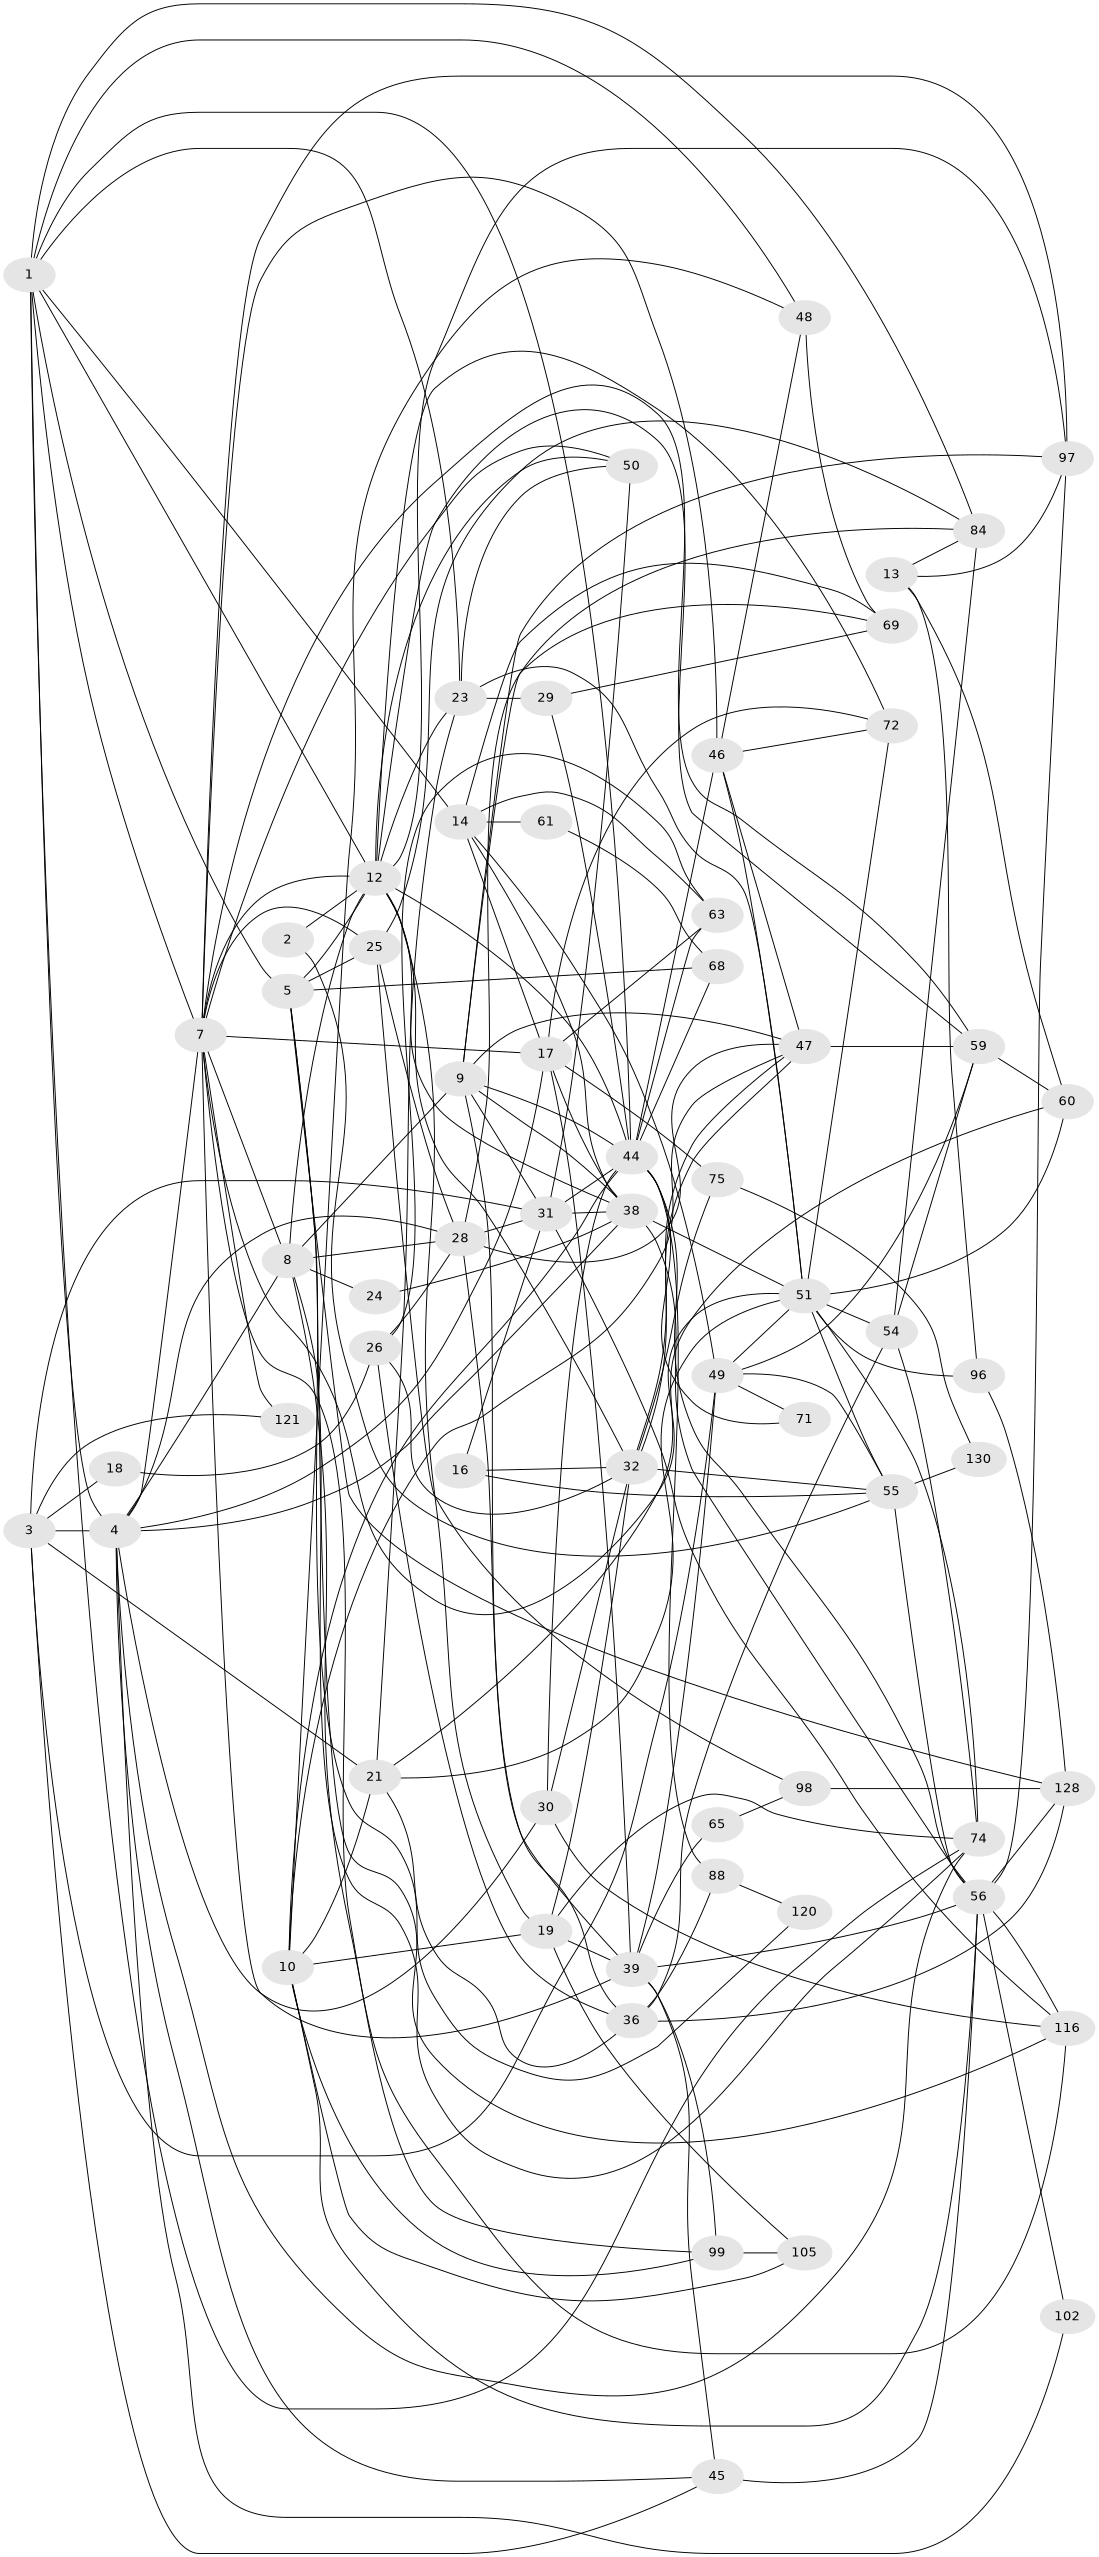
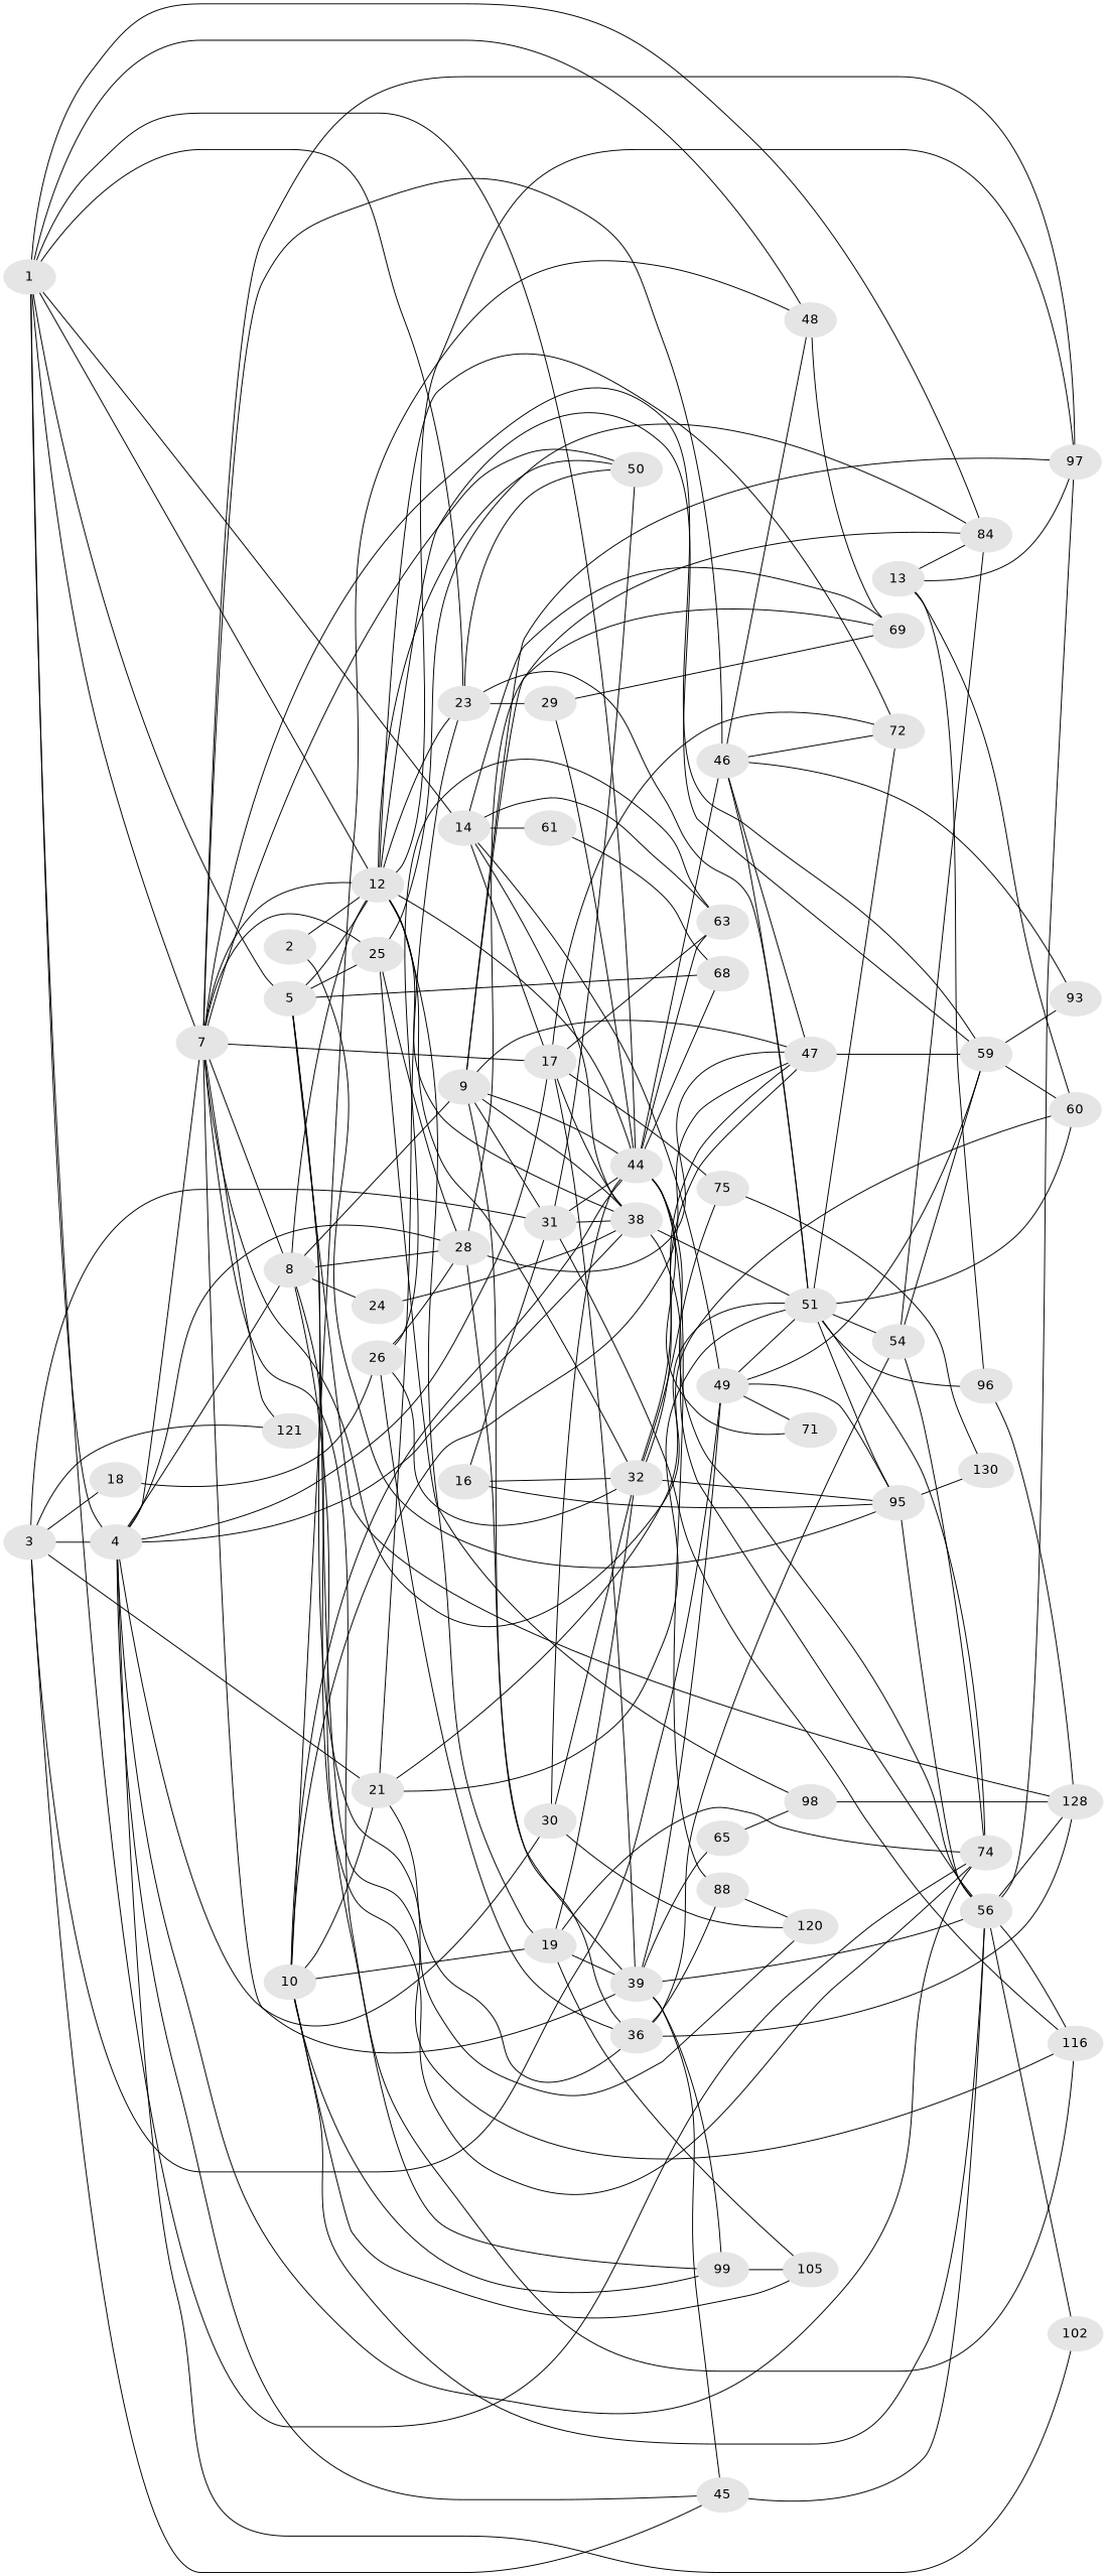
  graph {
    fontname="DejaVu Sans"
    rankdir=LR
    node [color=gray90 fontname="DejaVu Sans" style=filled]
    edge [fontname="DejaVu Sans"]
    1 [super="+2"]
    4 [super="+43+11+27"]
    5 [super="+95"]
    7 [super="+90+126"]
    12 [super="+109+34+100+64+92+37"]
    14 [super="+122"]
    23 [super="+87+125"]
    44 [super="+119+89+58"]
    48
    74 [super="+112"]
    84
    45
    8 [super="+15+123"]
    17 [super="+106"]
    28 [super="+107+62"]
    30
    38 [super="+110+83"]
    102
    25 [super="+42"]
    68
    116
    120
    128
    121
    39 [super="+77+40"]
    46 [super="+67"]
    50
    51 [super="+76+52"]
    59 [super="+85"]
    97 [super="+114+115"]
    99
    19 [super="+20"]
    32 [super="+86+82"]
    72
    49 [super="+131+57"]
    69
    61
    63
    29 [super="+41"]
    71 [super="+108"]
    56 [super="+124+73+103+70"]
    88
    3
    18
    21 [super="+79"]
    31 [super="+80"]
    26
    36 [super="+94"]
    60
-   55 [super="+101"]
+   55 [super="+101" label=95]
    9 [super="+127+33+22"]
    24
    75
    47 [super="+78"]
    98
    n56 [label=2]
    130
    65
+   93
    96
    54
    105
    10 [super="+35+66"]
    13 [super="+104"]
    16 [super="+113"]
    1 -- 4
    1 -- 5
    1 -- 7
    1 -- 12
    1 -- 14
    1 -- 23
    1 -- 44
    1 -- 48
    1 -- 74
    1 -- 84
    4 -- 7
    4 -- 74
    4 -- 45
    4 -- 8
    4 -- 17
    4 -- 28
    4 -- 30
    4 -- 38
    4 -- 102
    5 -- 12
    5 -- 25
    5 -- 68
    5 -- 116
    5 -- 120
    5 -- 128
    7 -- 12
    7 -- 8
    7 -- 17 [weight=2]
    7 -- 25
    7 -- 121
    7 -- 39
    7 -- 46
    7 -- 50
    7 -- 51
    7 -- 59
    7 -- 97
    7 -- 99
    12 -- 23 [weight=2]
    12 -- 44
    12 -- 38
    12 -- 50
    12 -- 59
    12 -- 97
    12 -- 19
    12 -- 32
    12 -- 72
    14 -- 17
    14 -- 38
    14 -- 49
    14 -- 69
    14 -- 61
    14 -- 63
    23 -- 50
    23 -- 51
    23 -- 29
    44 -- 68
    44 -- 46
    44 -- 63
    44 -- 71 [weight=2]
    44 -- 56
    44 -- 88
    48 -- 69
    45 -- 56
    8 -- 12 [weight=2]
    8 -- 74
    8 -- 28
    8 -- 116
    8 -- 9
    8 -- 24
    17 -- 38
    17 -- 39
    17 -- 72
    17 -- 63
    17 -- 75
    28 -- 84
    28 -- 39
-   28 -- 31
    28 -- 47 [weight=2]
    30 -- 44
-   30 -- 116
+   30 -- 120
    30 -- 32
    38 -- 51
    38 -- 56
    25 -- 84
    25 -- 28
    25 -- 98
    39 -- 45
    39 -- 99
    39 -- 49
    39 -- 56
    39 -- 65
    46 -- 48
    46 -- 51
    46 -- 72
    46 -- 47
+   46 -- 93
    51 -- 74
    51 -- 72
    51 -- 60
    51 -- 55
    51 -- 96
    51 -- 54
    59 -- 60
+   59 -- 93
    99 -- 105
    19 -- 74
    19 -- 39
    19 -- 32
    19 -- 105
    32 -- 55
    32 -- 75
    32 -- 47
    32 -- 47
    49 -- 51 [weight=2]
    49 -- 59
    49 -- 71
    49 -- 55
    61 -- 68
    29 -- 44
    29 -- 69
    56 -- 102
    56 -- 116
    56 -- 128
    56 -- 97
    88 -- 120
    3 -- 4
    3 -- 45
    3 -- 121
    3 -- 49
    3 -- 18
    3 -- 21
    3 -- 31
    18 -- 26
    21 -- 23
    21 -- 51
    21 -- 36
    21 -- 60
    31 -- 44
    31 -- 38
    31 -- 116
    31 -- 50
    26 -- 28
    26 -- 32
    26 -- 63
    26 -- 36
    36 -- 128
    36 -- 88
    36 -- 54
    55 -- 56
    55 -- 130
    9 -- 44
    9 -- 38 [weight=2]
    9 -- 97
    9 -- 69
    9 -- 31
    9 -- 36
    9 -- 47
    24 -- 38
    75 -- 130
    47 -- 59
    98 -- 128
    n56 -- 12
    n56 -- 55
    65 -- 98
    96 -- 128
    54 -- 74
    54 -- 84
    54 -- 59
    10 -- 44
    10 -- 48
    10 -- 99
    10 -- 19
    10 -- 56
    10 -- 21
    10 -- 47
    10 -- 105
    13 -- 84
    13 -- 97
    13 -- 60
    13 -- 96
    16 -- 32
    16 -- 31
    16 -- 55
  }
